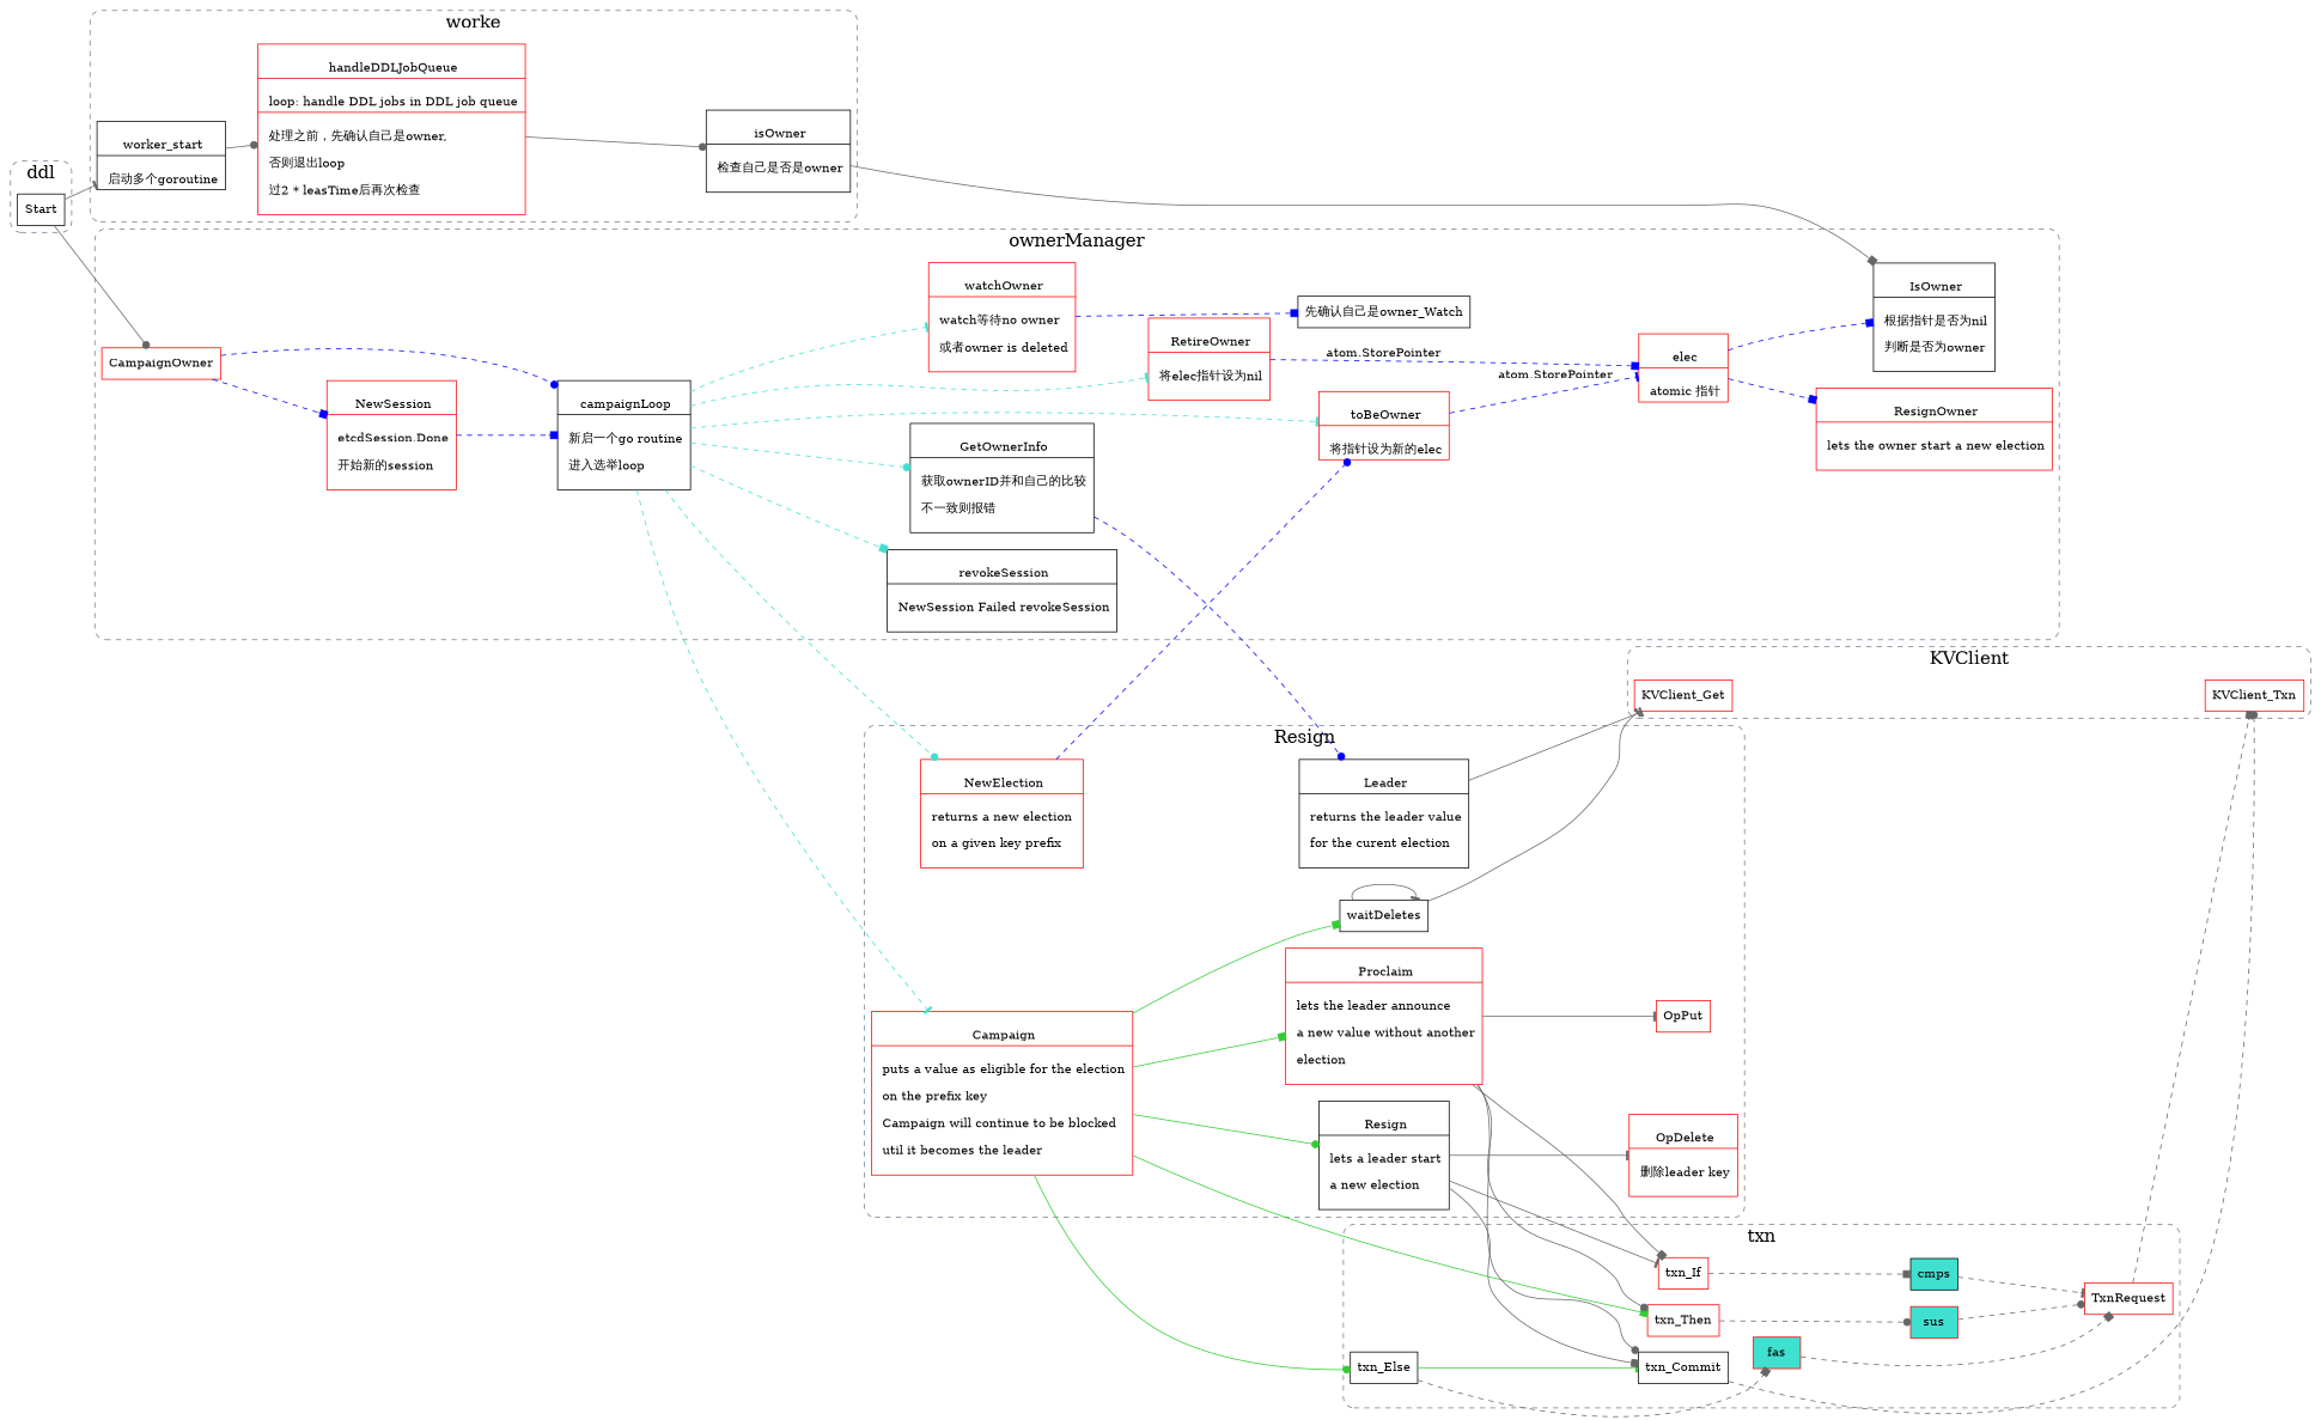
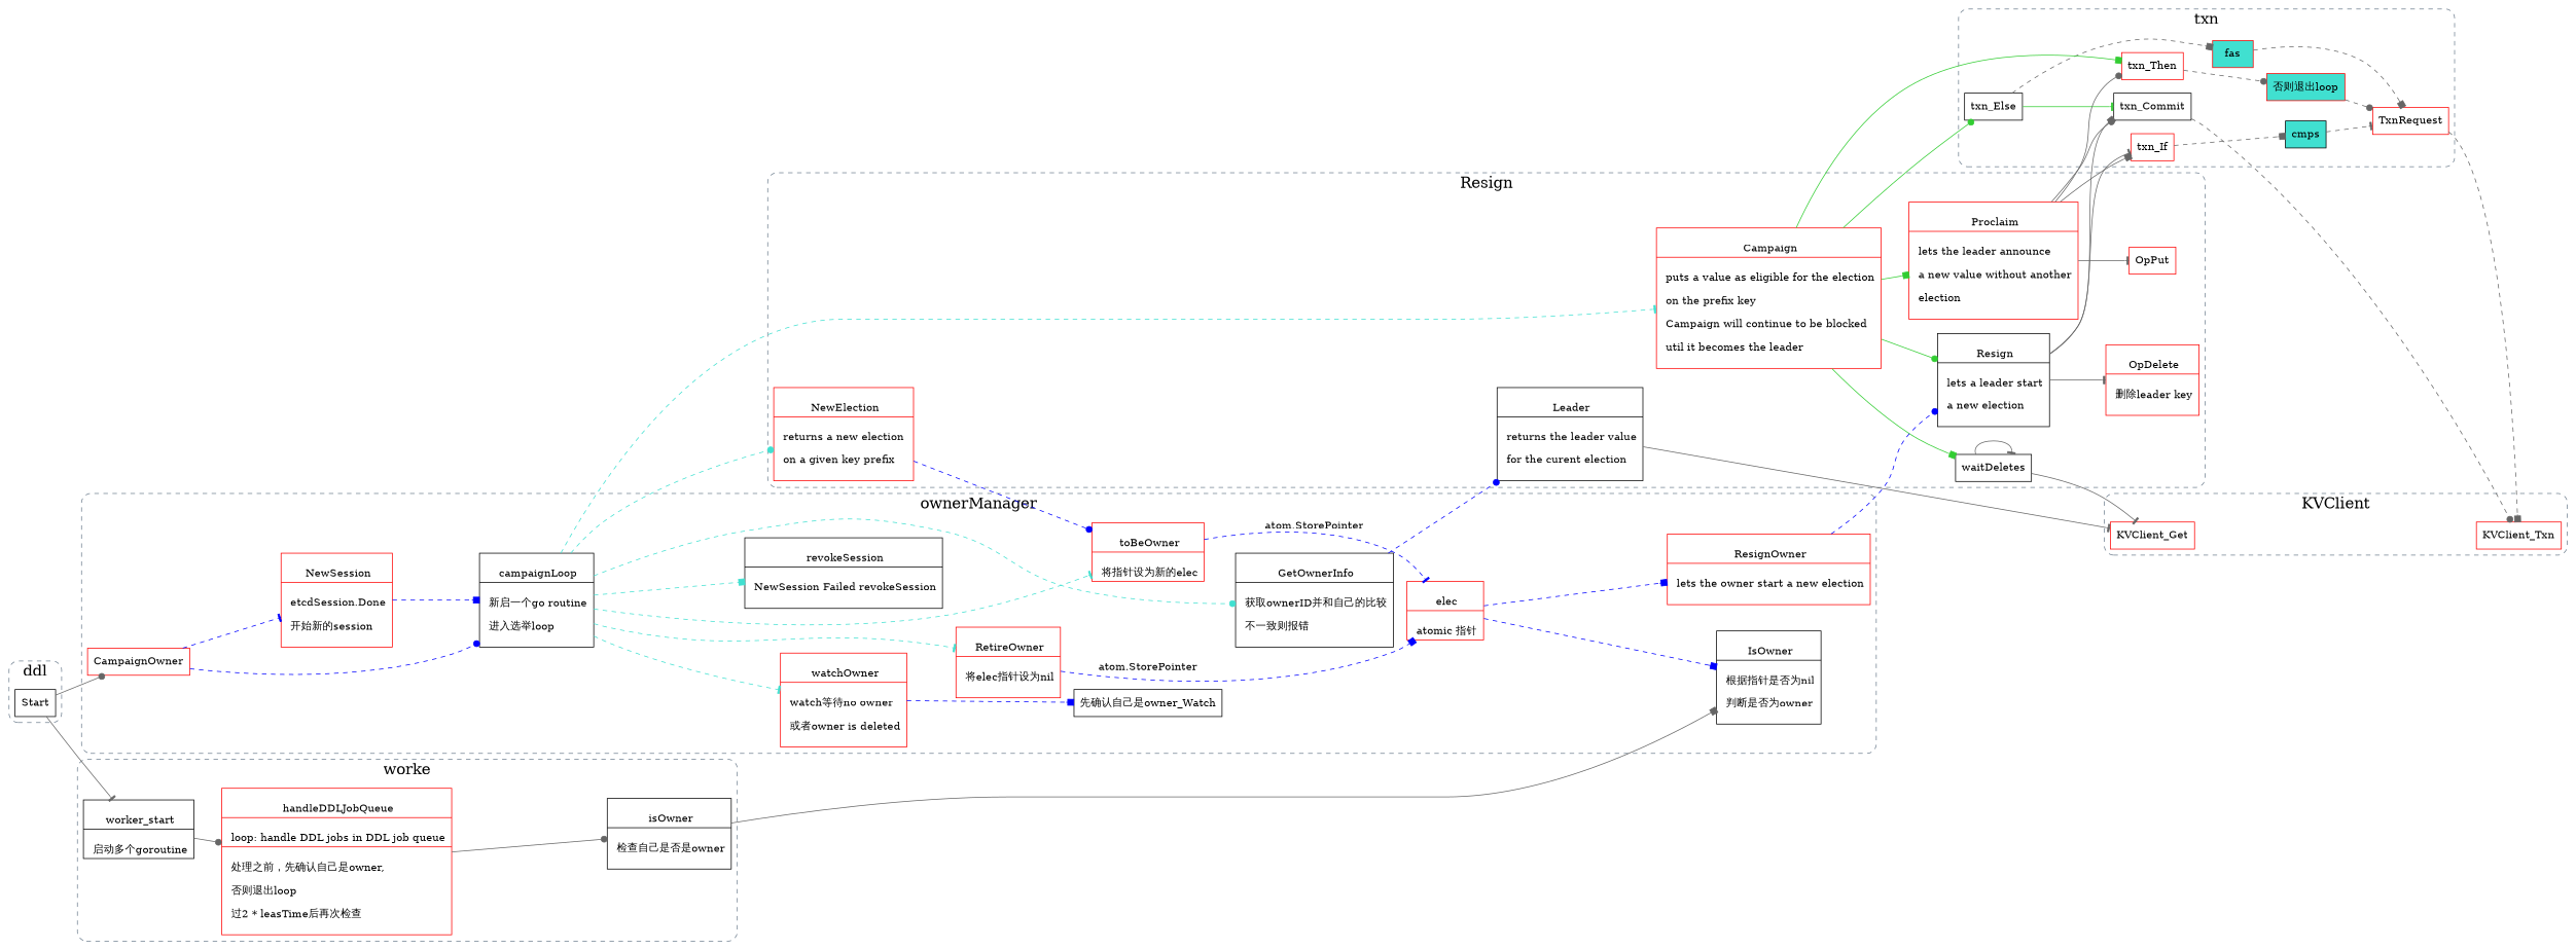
  digraph {
    newrank=true
    rankdir=LR
    node [color=red shape=record]
    edge [arrowhead=box color=gray40 style=dashed]
    KVClient_Txn [shape=box]
    KVClient_Get [shape=box]
    cmps [color=black fillcolor=turquoise style=filled]
    TxnRequest [fillcolor=turquoise shape=box style=stroke]
-   sus [fillcolor=turquoise style=filled]
+   sus [fillcolor=turquoise style=filled label="否则退出loop"]
    fas [fillcolor=turquoise style=filled]
    txn_Then [fillcolor=turquoise shape=box style=stroke]
    txn_Else [color=black fillcolor=turquoise shape=box style=stroke]
    txn_If [fillcolor=turquoise shape=box style=stroke]
    txn_Commit [color=black fillcolor=turquoise shape=box style=stroke]
    n11 [label="{{\n        Campaign|\n        puts a value as eligible for the election\l\n        on the prefix key\l\n        Campaign will continue to be blocked\l\n        util it becomes the leader\l\n      }}"]
    n12 [color=black label="{{\n        Resign|\n        lets a leader start\l \n        a new election\l\n      }}"]
    n13 [label="{{\n        Proclaim|\n        lets the leader announce\l\n        a new value without another\l\n        election\l\n      }}"]
    waitDeletes [color=black shape=box]
    n15 [label="{{\n        NewElection|\n        returns a new election \l \n        on a given key prefix\l\n      }}"]
    n16 [color=black label="{{\n        Leader|\n        returns the leader value\l \n        for the curent election\l\n      }}"]
    n17 [label="{{\n        OpDelete|\n        删除leader key\l\n      }}"]
    OpPut [shape=box]
    n19 [label="{{\n        toBeOwner|\n        将指针设为新的elec\n      }}"]
    n20 [label="{{\n        watchOwner|\n        watch等待no owner\l\n        或者owner is deleted\l\n      }}"]
    n21 [color=black label="先确认自己是owner_Watch" shape=box]
    n22 [color=black label="{{\n        GetOwnerInfo|\n        获取ownerID并和自己的比较\l\n        不一致则报错\l\n      }}"]
    n23 [label="{{\n        NewSession|\n        etcdSession.Done\l\n        开始新的session\l\n      }}"]
    n24 [color=black label="{{\n        campaignLoop|\n        新启一个go routine\l\n        进入选举loop\l\n      }}"]
    n25 [color=black label="{{\n        revokeSession|\n        NewSession Failed revokeSession\l\n      }}"]
    n26 [label="{{\n        RetireOwner|\n        将elec指针设为nil\l\n      }}"]
    n27 [label="{{\n          elec|\n          atomic 指针\n        }}"]
    n28 [label="{{\n        ResignOwner|\n        lets the owner start a new election\l\n      }}"]
    n29 [color=black label="{{\n        IsOwner|\n        根据指针是否为nil\l \n        判断是否为owner\l\n      }}"]
    CampaignOwner [shape=box]
    n31 [label="{{\n        handleDDLJobQueue|\n        loop: handle DDL jobs in DDL job queue\l|\n        处理之前，先确认自己是owner,\l\n        否则退出loop\l\n        过2 * leasTime后再次检查\l\n      }}"]
    n32 [color=black label="{{\n        isOwner|\n        检查自己是否是owner\l\n      }}"]
    n33 [color=black label="{{\n        worker_start|\n        启动多个goroutine\n      }}"]
    Start [color=black shape=box]
    subgraph cluster_1 {
      color=slategrey
      fontsize=20
      label=KVClient
      style="rounded,dashed"
      KVClient_Txn
      KVClient_Get
    }
    subgraph cluster_2 {
      color=slategrey
      fontsize=20
      label=txn
      style="rounded,dashed"
      cmps
      TxnRequest
      sus
      fas
      txn_Then
      txn_Else
      txn_If
      txn_Commit
    }
    subgraph cluster_3 {
      color=slategrey
      fontsize=20
      label=Resign
      style="rounded,dashed"
      n11
      n12
      n13
      waitDeletes
      n15
      n16
      n17
      OpPut
    }
    subgraph cluster_4 {
      color=slategrey
      fontsize=20
      label=ownerManager
      style="rounded,dashed"
      n19
      n20
      n21
      n22
      n23
      n24
      n25
      n26
      n27
      n28
      n29
      CampaignOwner
    }
    subgraph cluster_5 {
      color=slategrey
      fontsize=20
      label=worke
      style="rounded,dashed"
      n31
      n32
      n33
    }
    subgraph cluster_6 {
      color=slategrey
      fontsize=20
      label=ddl
      style="rounded,dashed"
      Start
    }
    cmps -> TxnRequest [arrowhead=tee]
    TxnRequest -> KVClient_Txn
    sus -> TxnRequest [arrowhead=dot]
    fas -> TxnRequest
    txn_Then -> sus [arrowhead=dot]
    txn_Else -> fas
    txn_Else -> txn_Commit [arrowhead=tee color=limegreen style=""]
    txn_If -> cmps
    txn_Commit -> KVClient_Txn [arrowhead=dot]
    n11 -> txn_Then [color=limegreen style=""]
    n11 -> txn_Else [arrowhead=dot color=limegreen style=""]
    n11 -> n12 [arrowhead=dot color=limegreen style=""]
    n11 -> n13 [color=limegreen style=""]
    n11 -> waitDeletes [color=limegreen style=""]
    n12 -> txn_If [arrowhead=tee style=""]
    n12 -> txn_Commit [style=""]
    n12 -> n17 [arrowhead=tee style=""]
    n13 -> txn_Then [arrowhead=dot style=""]
    n13 -> txn_If [style=""]
    n13 -> txn_Commit [arrowhead=dot style=""]
    n13 -> OpPut [arrowhead=tee style=""]
    waitDeletes -> KVClient_Get [arrowhead=tee style=""]
    waitDeletes -> waitDeletes [arrowhead=tee style=""]
    n15 -> n19 [arrowhead=dot color=blue]
    n16 -> KVClient_Get [arrowhead=tee style=""]
    n19 -> n27 [arrowhead=tee color=blue label="atom.StorePointer"]
    n20 -> n21 [color=blue]
    n22 -> n16 [arrowhead=dot color=blue]
    n23 -> n24 [color=blue]
    n24 -> n11 [arrowhead=tee color=turquoise]
    n24 -> n15 [arrowhead=dot color=turquoise]
    n24 -> n19 [arrowhead=tee color=turquoise]
    n24 -> n20 [arrowhead=tee color=turquoise]
    n24 -> n22 [arrowhead=dot color=turquoise]
    n24 -> n25 [color=turquoise]
    n24 -> n26 [arrowhead=tee color=turquoise]
    n26 -> n27 [color=blue label="atom.StorePointer"]
    n27 -> n28 [color=blue]
    n27 -> n29 [color=blue]
-   CampaignOwner -> n23 [color=blue]
+   n28 -> n12 [arrowhead=dot color=blue]
+   CampaignOwner -> n23 [arrowhead=tee color=blue]
    CampaignOwner -> n24 [arrowhead=dot color=blue]
    n31 -> n32 [arrowhead=dot style=""]
    n32 -> n29 [style=""]
    n33 -> n31 [arrowhead=dot style=""]
    Start -> CampaignOwner [arrowhead=dot style=""]
    Start -> n33 [arrowhead=tee style=""]
  }
